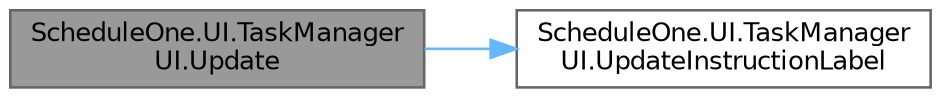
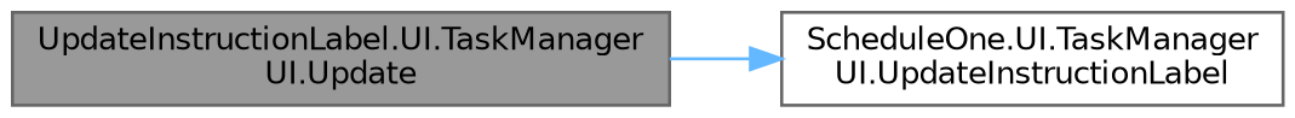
  digraph {
    rankdir=LR
    node [fontname=Helvetica fontsize=10 shape=box style=filled]
-   n1 [color=gray40 fillcolor=grey60 fontcolor=black height=0.2 label="ScheduleOne.UI.TaskManager\lUI.Update" width=0.4]
+   n1 [color=gray40 fillcolor=grey60 fontcolor=black height=0.2 label="UpdateInstructionLabel.UI.TaskManager\lUI.Update" width=0.4]
    n2 [color=grey40 fillcolor=white height=0.2 label="ScheduleOne.UI.TaskManager\lUI.UpdateInstructionLabel" width=0.4]
    n1 -> n2 [color=steelblue1 fontname=Helvetica fontsize=10 labelfontname=Helvetica labelfontsize=10 style=solid]
  }
